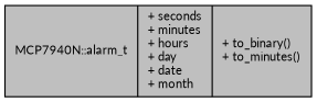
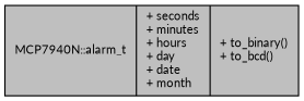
  digraph {
    rankdir=LR
    fontname=Lato
-   n1 [color=black fillcolor=grey75 fontcolor=black fontname=Lato fontsize=10 height=0.2 label="{MCP7940N::alarm_t\n|+ seconds\l+ minutes\l+ hours\l+ day\l+ date\l+ month\l|+ to_binary()\l+ to_minutes()\l}" shape=record style=filled width=0.4]
+   n1 [color=black fillcolor=grey75 fontcolor=black fontname=Lato fontsize=10 height=0.2 label="{MCP7940N::alarm_t\n|+ seconds\l+ minutes\l+ hours\l+ day\l+ date\l+ month\l|+ to_binary()\l+ to_bcd()\l}" shape=record style=filled width=0.4]
  }
